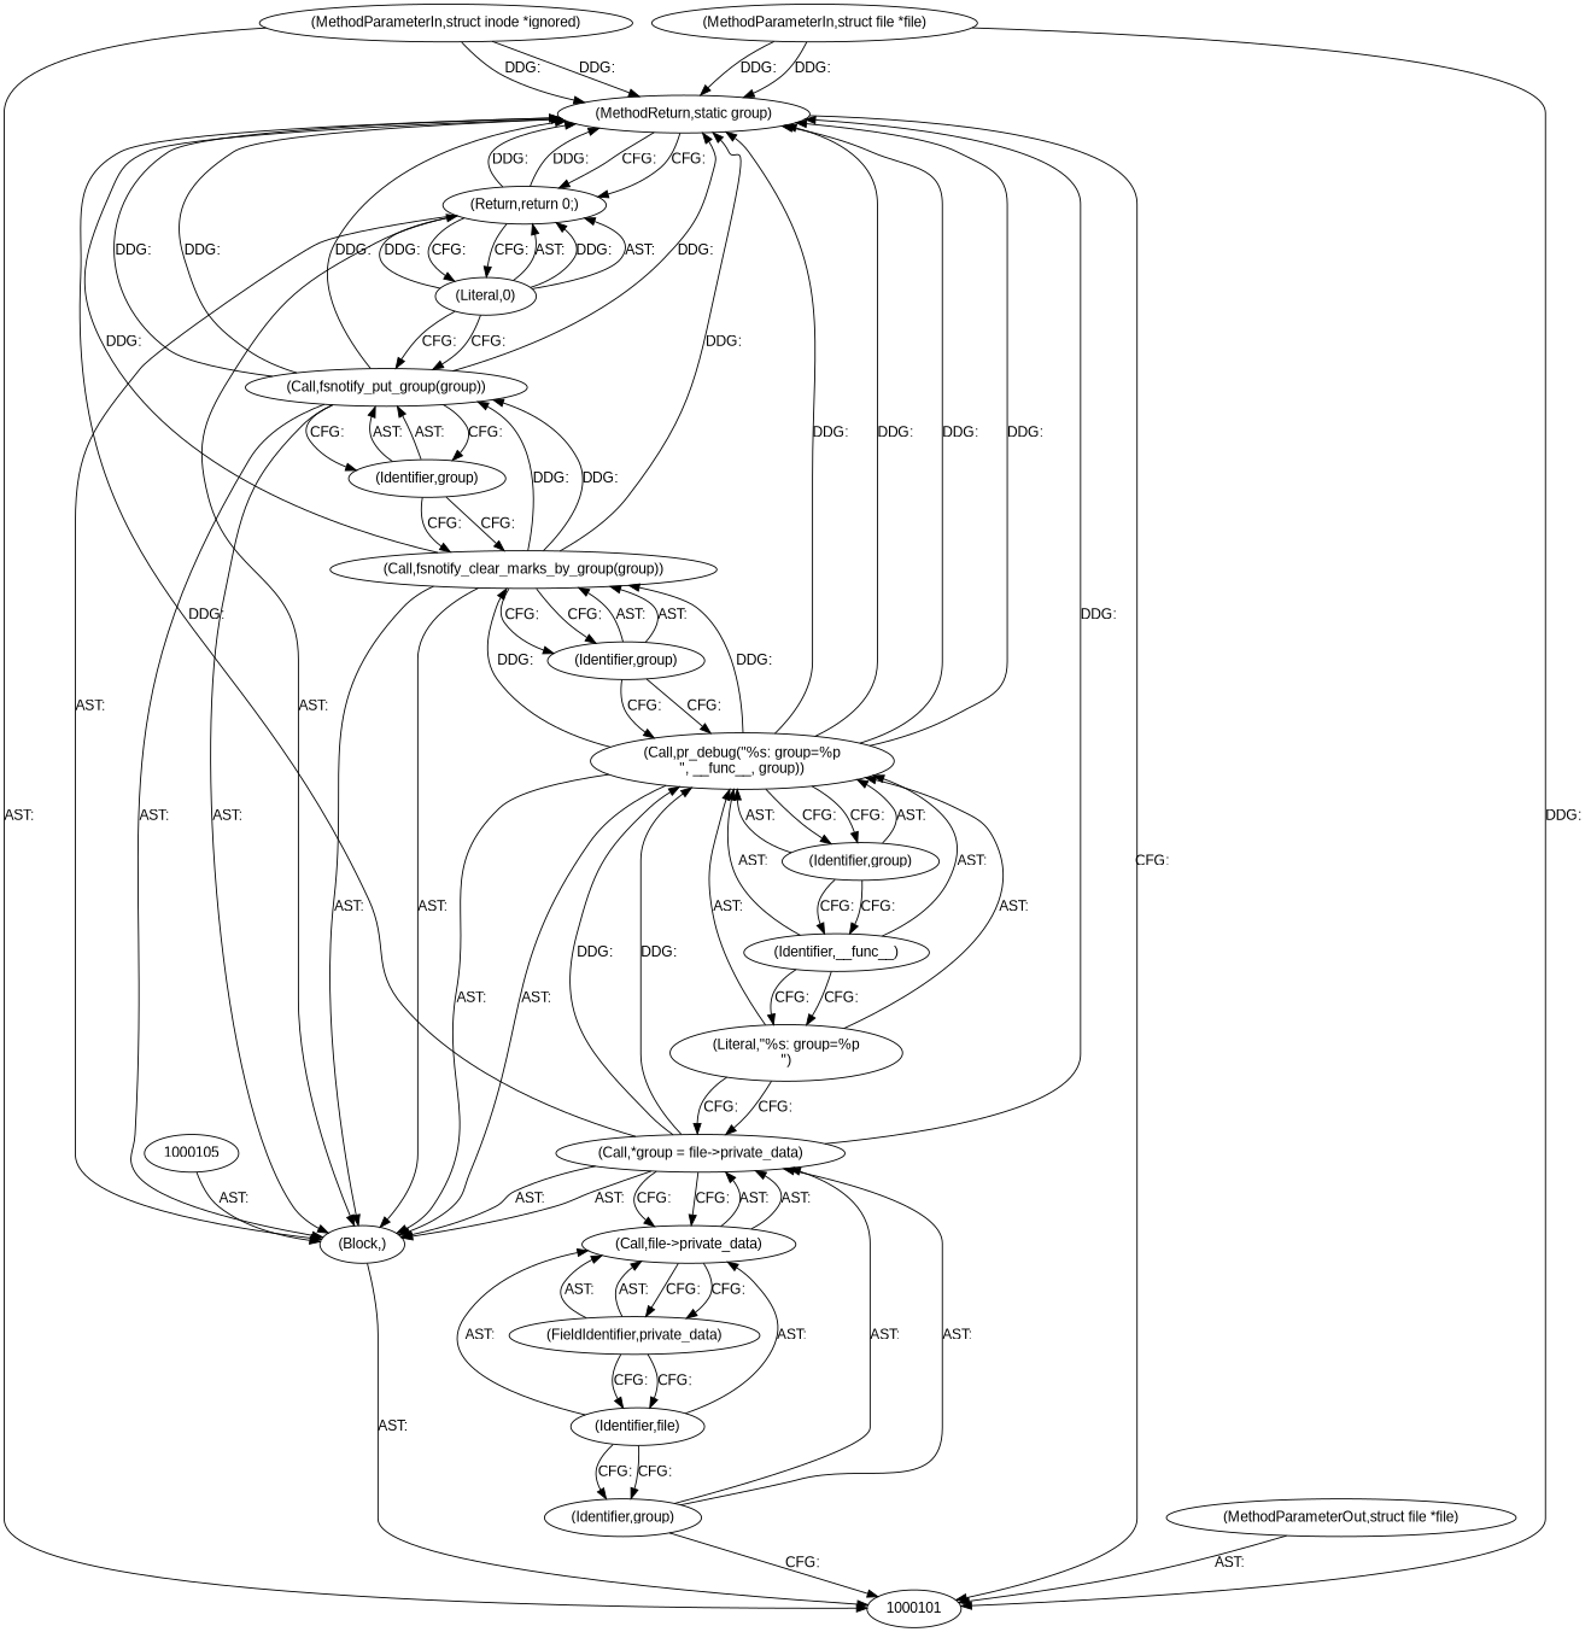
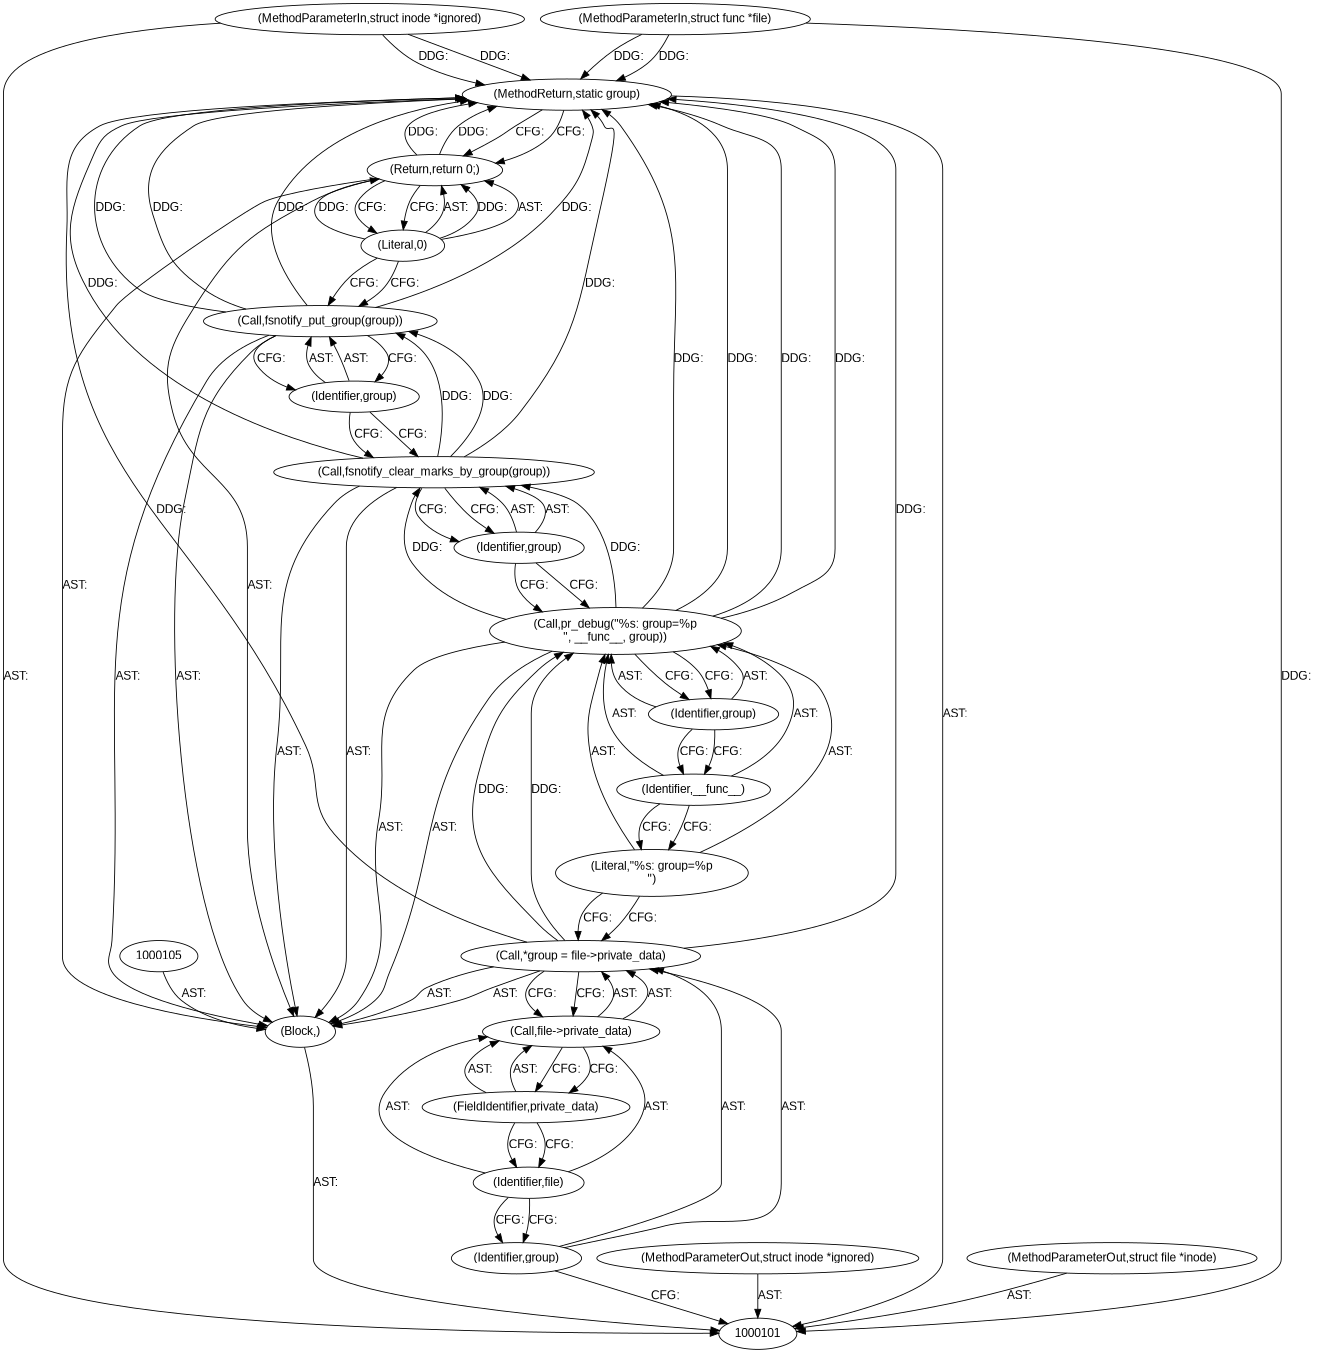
  digraph {
    fontname="Liberation Sans"
    node [fontname="Liberation Sans"]
    edge [fontname="Liberation Sans"]
    n1 [label="(MethodReturn,static group)"]
    n2 [label="(Return,return 0;)"]
    1000101
    n4 [label="(Block,)"]
    n5 [label="(Literal,0)"]
    n6 [label="(MethodParameterIn,struct inode *ignored)"]
-   n8 [label="(MethodParameterIn,struct file *file)"]
-   n9 [label="(MethodParameterOut,struct file *file)"]
+   n7 [label="(MethodParameterOut,struct inode *ignored)"]
+   n8 [label="(MethodParameterIn,struct func *file)"]
+   n9 [label="(MethodParameterOut,struct file *inode)"]
    n10 [label="(Call,fsnotify_put_group(group))"]
    n11 [label="(Identifier,group)"]
    n12 [label="(Call,fsnotify_clear_marks_by_group(group))"]
    n13 [label="(Identifier,group)"]
    n14 [label="(Call,*group = file->private_data)"]
    n15 [label="(Call,file->private_data)"]
    n16 [label="(Call,pr_debug(\"%s: group=%p\n\", __func__, group))"]
    n17 [label="(FieldIdentifier,private_data)"]
    n18 [label="(Identifier,group)"]
    n19 [label="(Identifier,group)"]
    n20 [label="(Identifier,file)"]
    n21 [label="(Literal,\"%s: group=%p\n\")"]
    n22 [label="(Identifier,__func__)"]
    1000105
    n1 -> n2 [label="CFG: "]
    n1 -> n2 [label="CFG: "]
-   n1 -> 1000101 [label="CFG: "]
+   n1 -> 1000101 [label="AST: "]
    n2 -> n1 [label="DDG: "]
    n2 -> n1 [label="DDG: "]
    n2 -> n4 [label="AST: "]
    n2 -> n4 [label="AST: "]
    n2 -> n5 [label="CFG: "]
    n2 -> n5 [label="CFG: "]
    n4 -> 1000101 [label="AST: "]
    n5 -> n2 [label="AST: "]
    n5 -> n2 [label="DDG: "]
    n5 -> n2 [label="AST: "]
    n5 -> n2 [label="DDG: "]
    n5 -> n10 [label="CFG: "]
    n5 -> n10 [label="CFG: "]
    n6 -> n1 [label="DDG: "]
    n6 -> n1 [label="DDG: "]
    n6 -> 1000101 [label="AST: "]
+   n7 -> 1000101 [label="AST: "]
    n8 -> n1 [label="DDG: "]
    n8 -> n1 [label="DDG: "]
    n8 -> 1000101 [label="DDG: "]
    n9 -> 1000101 [label="AST: "]
    n10 -> n1 [label="DDG: "]
    n10 -> n1 [label="DDG: "]
    n10 -> n1 [label="DDG: "]
    n10 -> n1 [label="DDG: "]
    n10 -> n4 [label="AST: "]
    n10 -> n4 [label="AST: "]
    n10 -> n11 [label="CFG: "]
    n10 -> n11 [label="CFG: "]
    n11 -> n10 [label="AST: "]
    n11 -> n10 [label="AST: "]
    n11 -> n12 [label="CFG: "]
    n11 -> n12 [label="CFG: "]
    n12 -> n1 [label="DDG: "]
    n12 -> n1 [label="DDG: "]
    n12 -> n4 [label="AST: "]
    n12 -> n4 [label="AST: "]
    n12 -> n10 [label="DDG: "]
    n12 -> n10 [label="DDG: "]
    n12 -> n13 [label="CFG: "]
    n12 -> n13 [label="CFG: "]
    n13 -> n12 [label="AST: "]
    n13 -> n12 [label="AST: "]
    n13 -> n16 [label="CFG: "]
    n13 -> n16 [label="CFG: "]
    n14 -> n1 [label="DDG: "]
    n14 -> n1 [label="DDG: "]
    n14 -> n4 [label="AST: "]
    n14 -> n4 [label="AST: "]
    n14 -> n15 [label="CFG: "]
    n14 -> n15 [label="CFG: "]
    n14 -> n16 [label="DDG: "]
    n14 -> n16 [label="DDG: "]
    n15 -> n14 [label="AST: "]
    n15 -> n14 [label="AST: "]
    n15 -> n17 [label="CFG: "]
    n15 -> n17 [label="CFG: "]
    n16 -> n1 [label="DDG: "]
    n16 -> n1 [label="DDG: "]
    n16 -> n1 [label="DDG: "]
    n16 -> n1 [label="DDG: "]
    n16 -> n4 [label="AST: "]
    n16 -> n4 [label="AST: "]
    n16 -> n12 [label="DDG: "]
    n16 -> n12 [label="DDG: "]
    n16 -> n18 [label="CFG: "]
    n16 -> n18 [label="CFG: "]
    n17 -> n15 [label="AST: "]
    n17 -> n15 [label="AST: "]
    n17 -> n20 [label="CFG: "]
    n17 -> n20 [label="CFG: "]
    n18 -> n16 [label="AST: "]
    n18 -> n16 [label="AST: "]
    n18 -> n22 [label="CFG: "]
    n18 -> n22 [label="CFG: "]
    n19 -> 1000101 [label="CFG: "]
    n19 -> n14 [label="AST: "]
    n19 -> n14 [label="AST: "]
    n20 -> n15 [label="AST: "]
    n20 -> n15 [label="AST: "]
    n20 -> n19 [label="CFG: "]
    n20 -> n19 [label="CFG: "]
    n21 -> n14 [label="CFG: "]
    n21 -> n14 [label="CFG: "]
    n21 -> n16 [label="AST: "]
    n21 -> n16 [label="AST: "]
    n22 -> n16 [label="AST: "]
    n22 -> n16 [label="AST: "]
    n22 -> n21 [label="CFG: "]
    n22 -> n21 [label="CFG: "]
    1000105 -> n4 [label="AST: "]
  }
